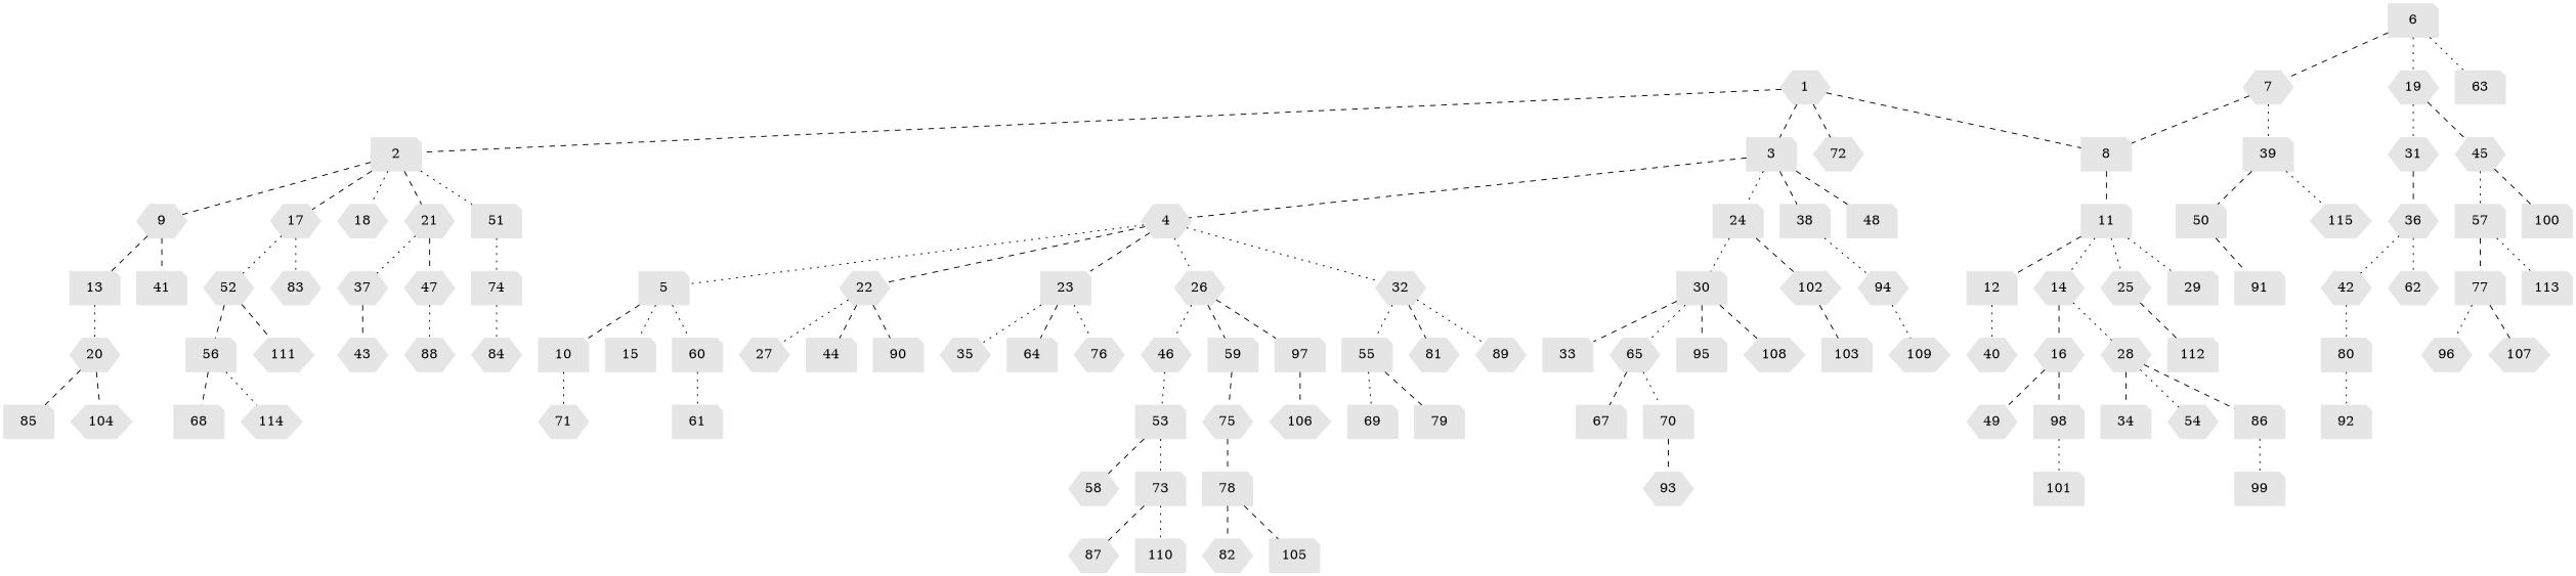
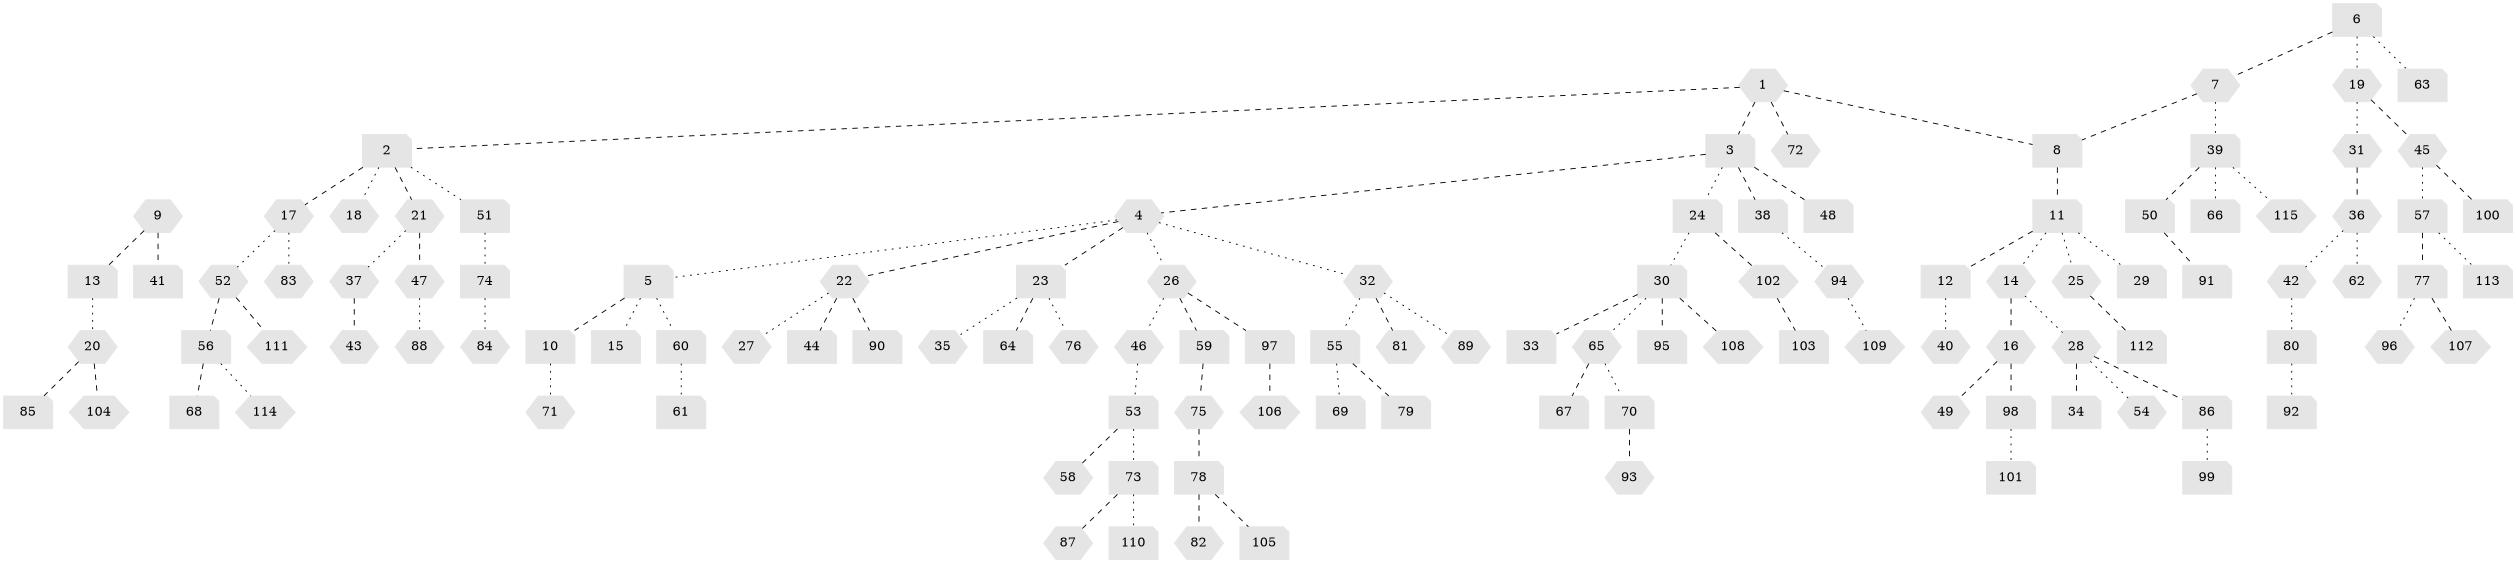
  graph {
    node [color=gray90 shape=note style=filled]
    edge [style=dashed]
    1 [shape=hexagon]
    2
    3
    72 [shape=hexagon]
    8
    9 [shape=hexagon]
    17 [shape=hexagon]
    18 [shape=hexagon]
    21 [shape=hexagon]
    51
    4 [shape=hexagon]
    24
    38
    48
    7 [shape=hexagon]
    6
    19 [shape=hexagon]
    63
    13
    41
    52 [shape=hexagon]
    83 [shape=hexagon]
    37 [shape=hexagon]
    47 [shape=hexagon]
    74
    5
    22 [shape=hexagon]
    23
    26 [shape=hexagon]
    32 [shape=hexagon]
    30
    102 [shape=hexagon]
    94 [shape=hexagon]
    10
    15
    60
    27 [shape=hexagon]
    44
    90
    35 [shape=hexagon]
    64
    76 [shape=hexagon]
    46 [shape=hexagon]
    59
    97
    55
    81 [shape=hexagon]
    89 [shape=hexagon]
    71 [shape=hexagon]
    61
    39
    31 [shape=hexagon]
    45 [shape=hexagon]
    11
    50
+   66
    115 [shape=hexagon]
    12
    14 [shape=hexagon]
    25 [shape=hexagon]
    29
    20 [shape=hexagon]
    40 [shape=hexagon]
    16 [shape=hexagon]
    28 [shape=hexagon]
    112
    85
    104 [shape=hexagon]
    49 [shape=hexagon]
    98
    34
    54 [shape=hexagon]
    86
    101
    56
    111 [shape=hexagon]
    36 [shape=hexagon]
    57
    100
    43 [shape=hexagon]
    88 [shape=hexagon]
    33
    65 [shape=hexagon]
    95
    108 [shape=hexagon]
    103
    53
    75 [shape=hexagon]
    106 [shape=hexagon]
    99
    67
    70
    42 [shape=hexagon]
    62 [shape=hexagon]
    69
    79
    80
    109 [shape=hexagon]
    91
    92
    77
    113
    58 [shape=hexagon]
    73
    84 [shape=hexagon]
    68
    114 [shape=hexagon]
    87 [shape=hexagon]
    110
    96 [shape=hexagon]
    107 [shape=hexagon]
    78
    93 [shape=hexagon]
    82 [shape=hexagon]
    105
    1 -- 2
    1 -- 3
    1 -- 72
    1 -- 8
-   2 -- 9
    2 -- 17
    2 -- 18 [style=dotted]
    2 -- 21
    2 -- 51 [style=dotted]
    3 -- 4
    3 -- 24 [style=dotted]
    3 -- 38
    3 -- 48
    8 -- 11
    9 -- 13
    9 -- 41
    17 -- 52 [style=dotted]
    17 -- 83 [style=dotted]
    21 -- 37 [style=dotted]
    21 -- 47
    51 -- 74 [style=dotted]
    4 -- 5 [style=dotted]
    4 -- 22
    4 -- 23
    4 -- 26 [style=dotted]
    4 -- 32 [style=dotted]
    24 -- 30 [style=dotted]
    24 -- 102
    38 -- 94 [style=dotted]
    7 -- 8
    7 -- 39 [style=dotted]
    6 -- 7
    6 -- 19 [style=dotted]
    6 -- 63 [style=dotted]
    19 -- 31 [style=dotted]
    19 -- 45
    13 -- 20 [style=dotted]
    52 -- 56
    52 -- 111
    37 -- 43
    47 -- 88 [style=dotted]
    74 -- 84 [style=dotted]
    5 -- 10
    5 -- 15 [style=dotted]
    5 -- 60 [style=dotted]
    22 -- 27 [style=dotted]
    22 -- 44
    22 -- 90
    23 -- 35 [style=dotted]
    23 -- 64
    23 -- 76 [style=dotted]
    26 -- 46 [style=dotted]
    26 -- 59
    26 -- 97
    32 -- 55 [style=dotted]
    32 -- 81
    32 -- 89 [style=dotted]
    30 -- 33
    30 -- 65 [style=dotted]
    30 -- 95
    30 -- 108
    102 -- 103
    94 -- 109 [style=dotted]
    10 -- 71 [style=dotted]
    60 -- 61 [style=dotted]
    46 -- 53 [style=dotted]
    59 -- 75
    97 -- 106
    55 -- 69 [style=dotted]
    55 -- 79
    39 -- 50
+   39 -- 66 [style=dotted]
    39 -- 115 [style=dotted]
    31 -- 36
    45 -- 57 [style=dotted]
    45 -- 100
    11 -- 12
    11 -- 14 [style=dotted]
    11 -- 25 [style=dotted]
    11 -- 29 [style=dotted]
    50 -- 91
    12 -- 40 [style=dotted]
    14 -- 16
    14 -- 28 [style=dotted]
    25 -- 112
    20 -- 85
    20 -- 104
    16 -- 49
    16 -- 98
    28 -- 34
    28 -- 54 [style=dotted]
    28 -- 86
    98 -- 101 [style=dotted]
    86 -- 99 [style=dotted]
    56 -- 68
    56 -- 114 [style=dotted]
    36 -- 42 [style=dotted]
    36 -- 62 [style=dotted]
    57 -- 77
    57 -- 113 [style=dotted]
    65 -- 67
    65 -- 70 [style=dotted]
    53 -- 58
    53 -- 73 [style=dotted]
    75 -- 78
    70 -- 93
    42 -- 80 [style=dotted]
    80 -- 92 [style=dotted]
    77 -- 96 [style=dotted]
    77 -- 107
    73 -- 87
    73 -- 110 [style=dotted]
    78 -- 82
    78 -- 105
  }
